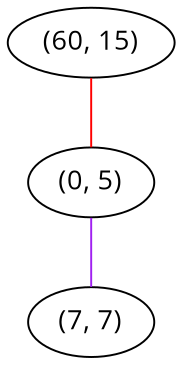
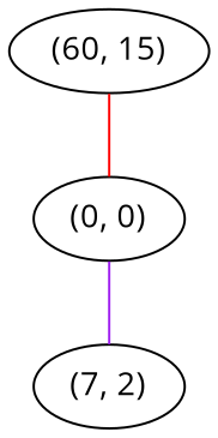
  graph {
    fontname="Open Sans"
    node [fontname="Open Sans"]
    edge [fontname="Open Sans"]
    "(60, 15)"
-   "(0, 0)" [label="(0, 5)"]
-   "(7, 7)"
+   "(0, 0)"
+   "(7, 7)" [label="(7, 2)"]
    "(60, 15)" -- "(0, 0)" [color=red weight=1]
    "(0, 0)" -- "(7, 7)" [color=purple weight=4]
  }
